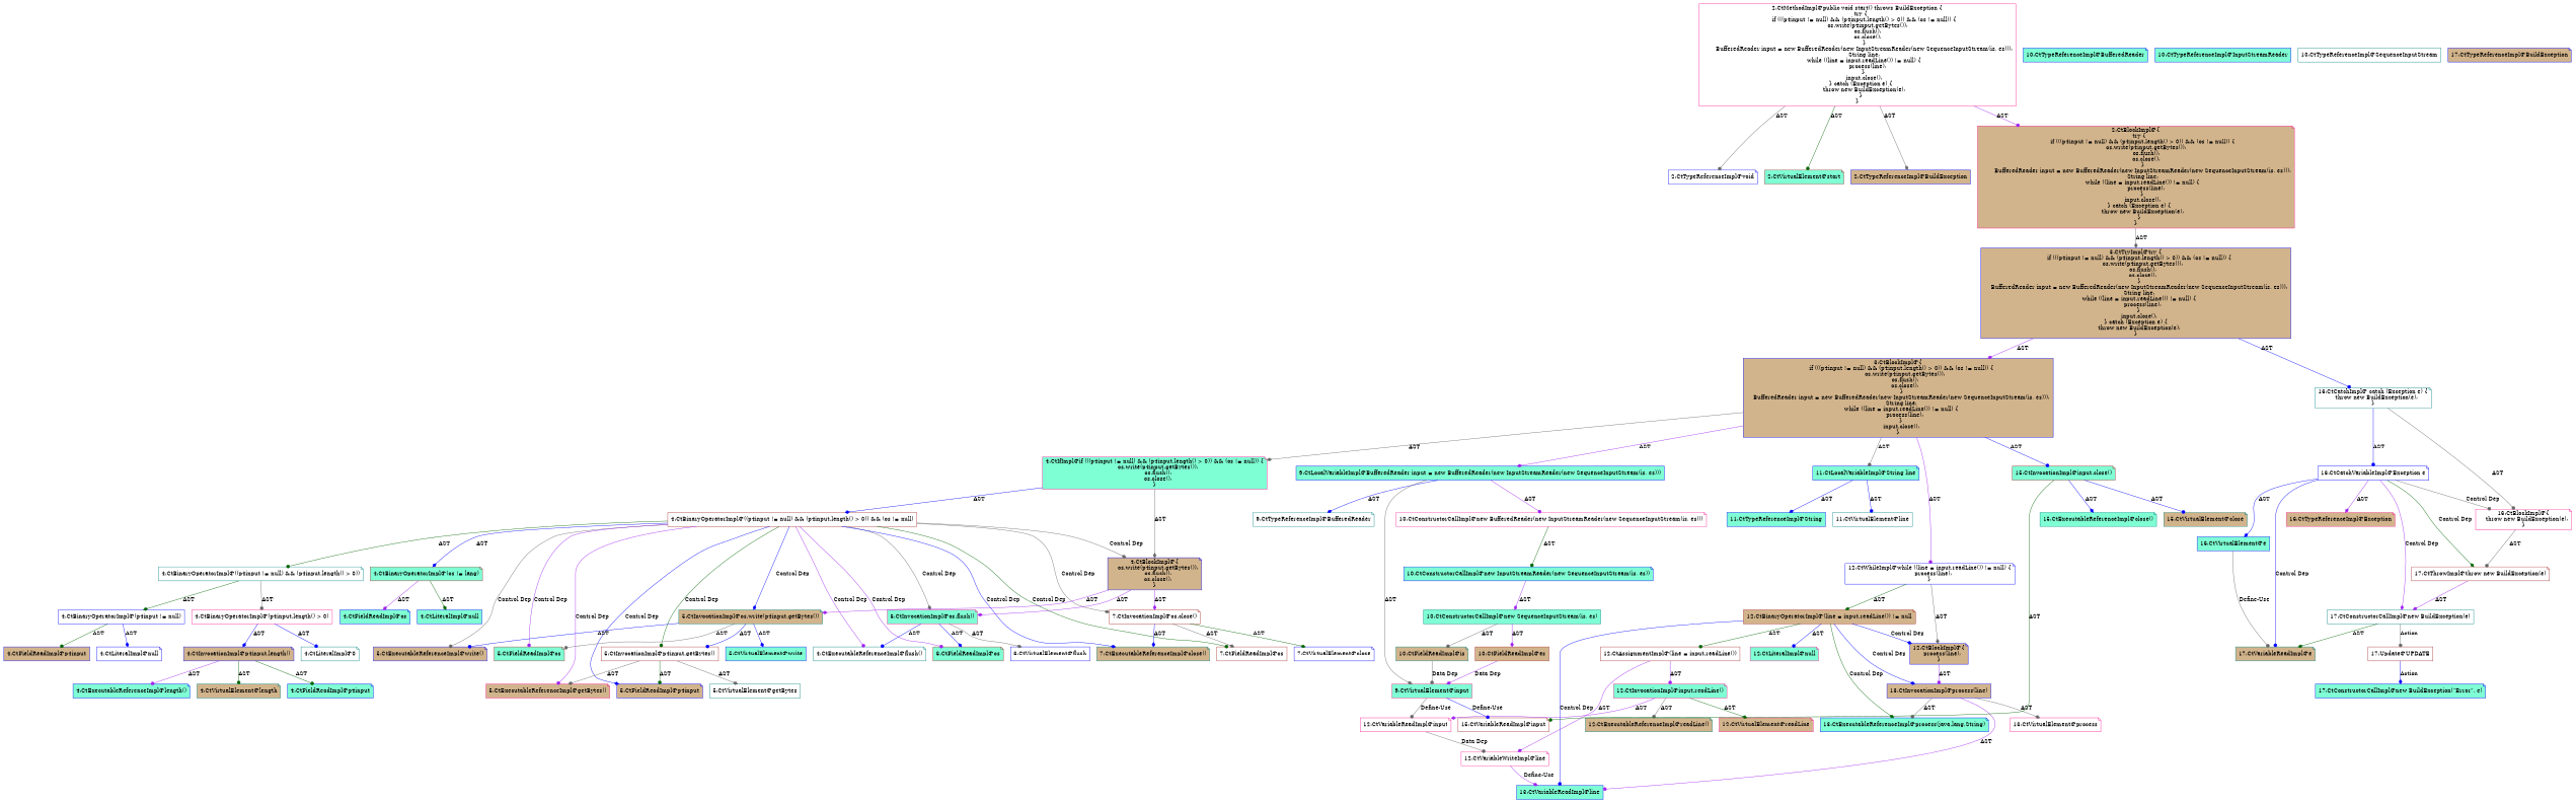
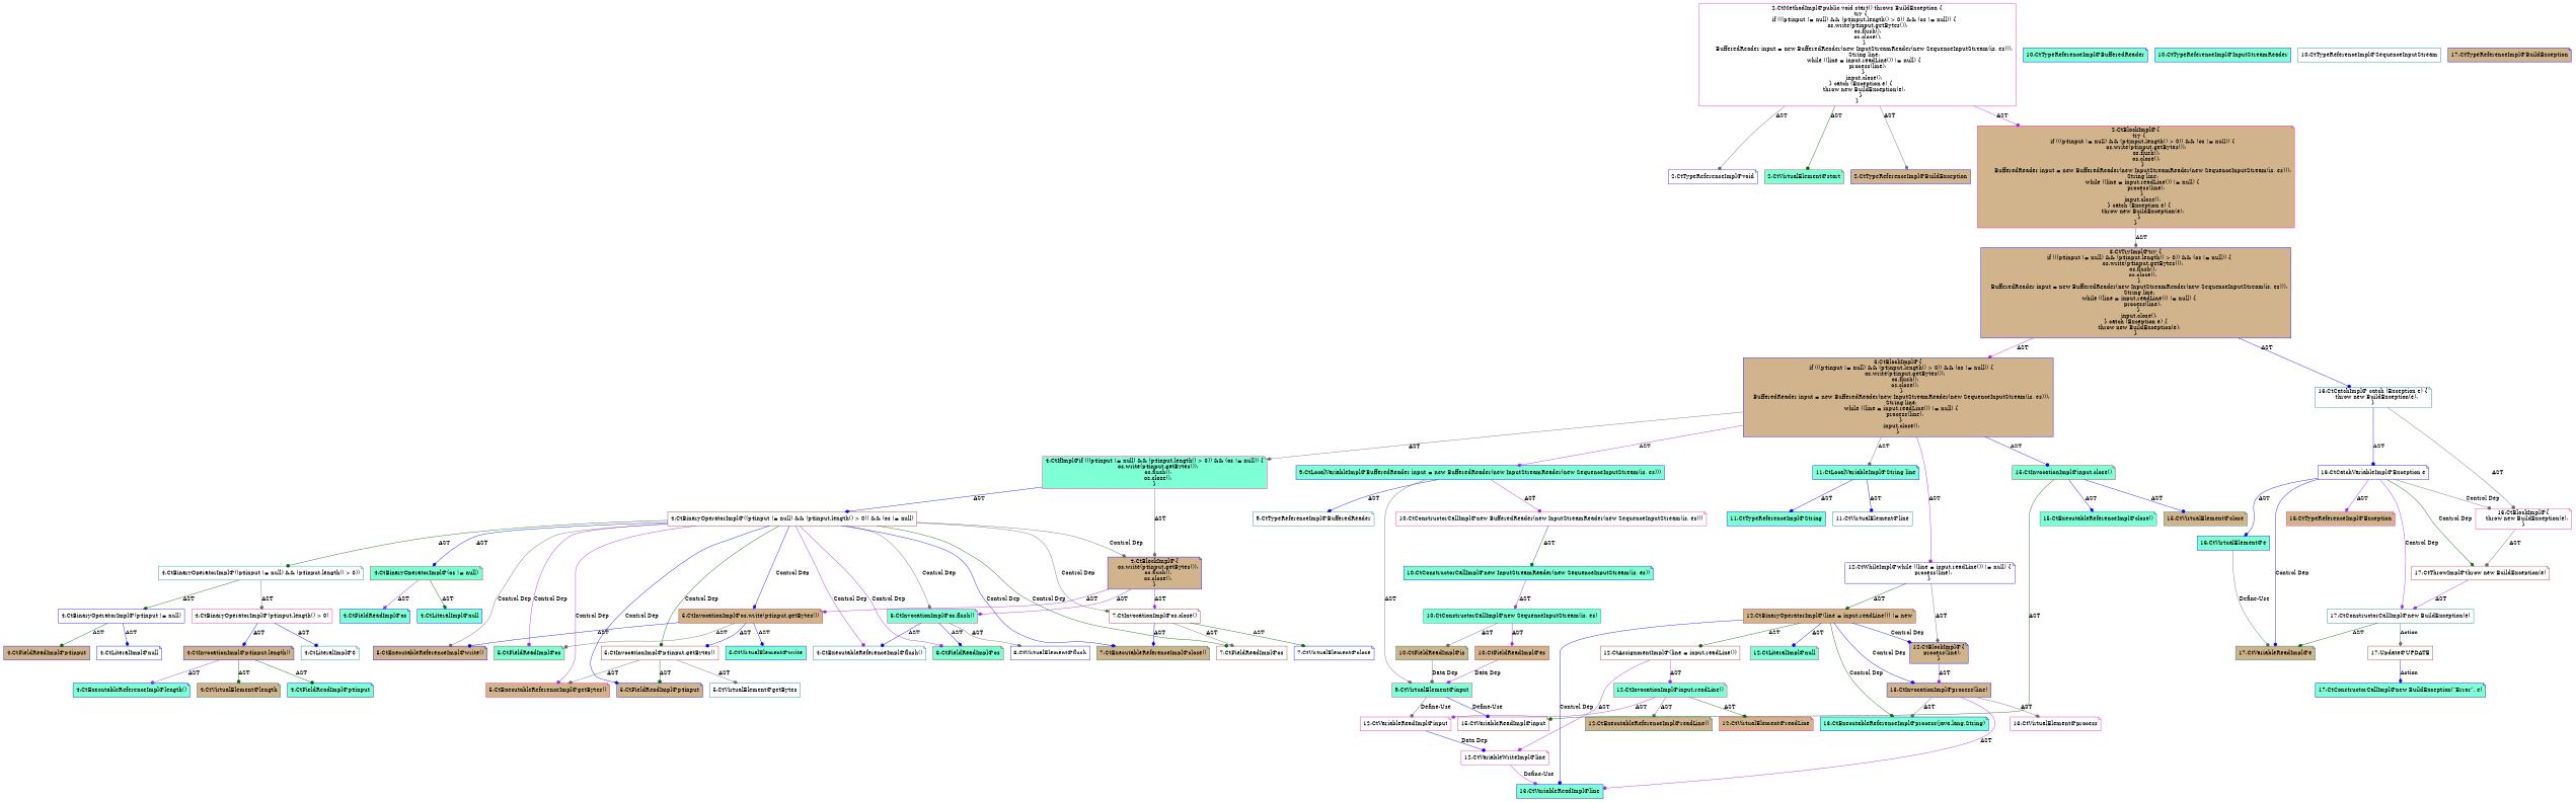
  digraph {
    node [color=blue fillcolor=white shape=note style=filled]
    edge [arrowhead=diamond color=blue]
    n1 [label="2:CtTypeReferenceImpl@void"]
    n2 [color=brown fillcolor=aquamarine label="2:CtVirtualElement@start"]
    n3 [fillcolor=tan label="2:CtTypeReferenceImpl@BuildException" shape=box]
    n4 [fillcolor=tan label="4:CtFieldReadImpl@p4input" shape=box]
    n5 [label="4:CtLiteralImpl@null"]
    n6 [label="4:CtBinaryOperatorImpl@(p4input != null)" shape=box]
    n7 [fillcolor=aquamarine label="4:CtExecutableReferenceImpl@length()"]
    n8 [color=teal fillcolor=tan label="4:CtVirtualElement@length"]
    n9 [fillcolor=aquamarine label="4:CtFieldReadImpl@p4input"]
    n10 [fillcolor=tan label="4:CtInvocationImpl@p4input.length()"]
    n11 [color=teal label="4:CtLiteralImpl@0"]
    n12 [color=deeppink label="4:CtBinaryOperatorImpl@(p4input.length() > 0)" shape=box]
    n13 [color=teal label="4:CtBinaryOperatorImpl@((p4input != null) && (p4input.length() > 0))"]
    n14 [fillcolor=aquamarine label="4:CtFieldReadImpl@os"]
    n15 [fillcolor=aquamarine label="4:CtLiteralImpl@null" shape=box]
-   n16 [color=brown fillcolor=aquamarine label="4:CtBinaryOperatorImpl@(os != lang)"]
+   n16 [color=brown fillcolor=aquamarine label="4:CtBinaryOperatorImpl@(os != null)"]
    n17 [color=brown label="4:CtBinaryOperatorImpl@((p4input != null) && (p4input.length() > 0)) && (os != null)" shape=box]
    n18 [fillcolor=tan label="5:CtExecutableReferenceImpl@write()"]
    n19 [color=brown fillcolor=aquamarine label="5:CtFieldReadImpl@os"]
    n20 [color=deeppink fillcolor=tan label="5:CtExecutableReferenceImpl@getBytes()"]
    n21 [fillcolor=tan label="5:CtFieldReadImpl@p4input"]
    n22 [color=brown label="5:CtInvocationImpl@p4input.getBytes()" shape=box]
-   n23 [color=teal fillcolor=tan label="5:CtInvocationImpl@os.write(p4input.getBytes())"]
+   n23 [color=brown fillcolor=tan label="5:CtInvocationImpl@os.write(p4input.getBytes())"]
    n24 [color=teal label="4:CtExecutableReferenceImpl@flush()"]
    n25 [color=brown fillcolor=aquamarine label="6:CtFieldReadImpl@os"]
    n26 [color=deeppink fillcolor=aquamarine label="6:CtInvocationImpl@os.flush()"]
    n27 [color=teal fillcolor=tan label="7:CtExecutableReferenceImpl@close()"]
    n28 [color=brown label="7:CtFieldReadImpl@os" shape=box]
    n29 [color=brown label="7:CtInvocationImpl@os.close()"]
    n30 [fillcolor=tan label="4:CtBlockImpl@\{\n    os.write(p4input.getBytes());\n    os.flush();\n    os.close();\n\}"]
    n31 [color=teal label="5:CtVirtualElement@getBytes" shape=box]
    n32 [fillcolor=aquamarine label="5:CtVirtualElement@write" shape=box]
    n33 [label="6:CtVirtualElement@flush" shape=box]
    n34 [label="7:CtVirtualElement@close"]
    n35 [color=deeppink fillcolor=aquamarine label="4:CtIfImpl@if (((p4input != null) && (p4input.length() > 0)) && (os != null)) \{\n    os.write(p4input.getBytes());\n    os.flush();\n    os.close();\n\}"]
    n36 [color=teal label="9:CtTypeReferenceImpl@BufferedReader"]
    n37 [fillcolor=aquamarine label="10:CtTypeReferenceImpl@BufferedReader"]
    n38 [fillcolor=aquamarine label="10:CtTypeReferenceImpl@InputStreamReader" shape=box]
    n39 [color=teal label="10:CtTypeReferenceImpl@SequenceInputStream" shape=box]
    n40 [color=teal fillcolor=tan label="10:CtFieldReadImpl@is"]
    n41 [color=deeppink fillcolor=aquamarine label="9:CtVirtualElement@input" shape=box]
    n42 [color=deeppink label="12:CtVariableReadImpl@input"]
    n43 [color=brown label="15:CtVariableReadImpl@input"]
    n44 [color=brown fillcolor=tan label="10:CtFieldReadImpl@es" shape=box]
    n45 [color=teal fillcolor=aquamarine label="10:CtConstructorCallImpl@new SequenceInputStream(is, es)" shape=box]
    n46 [fillcolor=aquamarine label="10:CtConstructorCallImpl@new InputStreamReader(new SequenceInputStream(is, es))"]
    n47 [color=deeppink label="10:CtConstructorCallImpl@new BufferedReader(new InputStreamReader(new SequenceInputStream(is, es)))"]
    n48 [color=deeppink label="12:CtVariableWriteImpl@line"]
    n49 [fillcolor=aquamarine label="9:CtLocalVariableImpl@BufferedReader input = new BufferedReader(new InputStreamReader(new SequenceInputStream(is, es)))" shape=box]
    n50 [fillcolor=aquamarine label="11:CtTypeReferenceImpl@String" shape=box]
    n51 [color=teal label="11:CtVirtualElement@line" shape=box]
    n52 [fillcolor=aquamarine label="11:CtLocalVariableImpl@String line"]
    n53 [fillcolor=aquamarine label="13:CtVariableReadImpl@line" shape=box]
    n54 [color=teal fillcolor=tan label="12:CtExecutableReferenceImpl@readLine()"]
    n55 [color=deeppink fillcolor=tan label="12:CtVirtualElement@readLine"]
    n56 [color=deeppink fillcolor=aquamarine label="12:CtInvocationImpl@input.readLine()"]
    n57 [color=brown label="12:CtAssignmentImpl@(line = input.readLine())" shape=box]
    n58 [color=deeppink fillcolor=aquamarine label="12:CtLiteralImpl@null"]
-   n59 [color=brown fillcolor=tan label="12:CtBinaryOperatorImpl@(line = input.readLine()) != null"]
+   n59 [color=brown fillcolor=tan label="12:CtBinaryOperatorImpl@(line = input.readLine()) != new"]
    n60 [fillcolor=aquamarine label="13:CtExecutableReferenceImpl@process(java.lang.String)"]
    n61 [fillcolor=tan label="13:CtInvocationImpl@process(line)" shape=box]
    n62 [fillcolor=tan label="12:CtBlockImpl@\{\n    process(line);\n\}"]
    n63 [color=deeppink label="13:CtVirtualElement@process"]
    n64 [label="12:CtWhileImpl@while ((line = input.readLine()) != null) \{\n    process(line);\n\} "]
    n65 [color=teal fillcolor=aquamarine label="15:CtExecutableReferenceImpl@close()"]
    n66 [color=teal fillcolor=tan label="15:CtVirtualElement@close"]
    n67 [color=brown fillcolor=aquamarine label="15:CtInvocationImpl@input.close()"]
    n68 [fillcolor=tan label="3:CtBlockImpl@\{\n    if (((p4input != null) && (p4input.length() > 0)) && (os != null)) \{\n        os.write(p4input.getBytes());\n        os.flush();\n        os.close();\n    \}\n    BufferedReader input = new BufferedReader(new InputStreamReader(new SequenceInputStream(is, es)));\n    String line;\n    while ((line = input.readLine()) != null) \{\n        process(line);\n    \} \n    input.close();\n\}" shape=box]
    n69 [fillcolor=aquamarine label="16:CtVirtualElement@e" shape=box]
    n70 [color=teal fillcolor=tan label="17:CtVariableReadImpl@e"]
    n71 [color=deeppink fillcolor=tan label="16:CtTypeReferenceImpl@Exception"]
    n72 [label="16:CtCatchVariableImpl@Exception e"]
    n73 [color=teal label="17:CtConstructorCallImpl@new BuildException(e)" shape=box]
    n74 [color=brown label="17:CtThrowImpl@throw new BuildException(e)"]
    n75 [color=deeppink label="16:CtBlockImpl@\{\n    throw new BuildException(e);\n\}"]
    n76 [color=brown label="17:Update@UPDATE" shape=box]
    n77 [fillcolor=tan label="17:CtTypeReferenceImpl@BuildException"]
    n78 [fillcolor=aquamarine label="17:CtConstructorCallImpl@new BuildException(\"Error\", e)"]
    n79 [color=teal label="16:CtCatchImpl@ catch (Exception e) \{\n    throw new BuildException(e);\n\}"]
    n80 [fillcolor=tan label="3:CtTryImpl@try \{\n    if (((p4input != null) && (p4input.length() > 0)) && (os != null)) \{\n        os.write(p4input.getBytes());\n        os.flush();\n        os.close();\n    \}\n    BufferedReader input = new BufferedReader(new InputStreamReader(new SequenceInputStream(is, es)));\n    String line;\n    while ((line = input.readLine()) != null) \{\n        process(line);\n    \} \n    input.close();\n\} catch (Exception e) \{\n    throw new BuildException(e);\n\}" shape=box]
    n81 [color=deeppink fillcolor=tan label="2:CtBlockImpl@\{\n    try \{\n        if (((p4input != null) && (p4input.length() > 0)) && (os != null)) \{\n            os.write(p4input.getBytes());\n            os.flush();\n            os.close();\n        \}\n        BufferedReader input = new BufferedReader(new InputStreamReader(new SequenceInputStream(is, es)));\n        String line;\n        while ((line = input.readLine()) != null) \{\n            process(line);\n        \} \n        input.close();\n    \} catch (Exception e) \{\n        throw new BuildException(e);\n    \}\n\}"]
    n82 [color=deeppink label="2:CtMethodImpl@public void start() throws BuildException \{\n    try \{\n        if (((p4input != null) && (p4input.length() > 0)) && (os != null)) \{\n            os.write(p4input.getBytes());\n            os.flush();\n            os.close();\n        \}\n        BufferedReader input = new BufferedReader(new InputStreamReader(new SequenceInputStream(is, es)));\n        String line;\n        while ((line = input.readLine()) != null) \{\n            process(line);\n        \} \n        input.close();\n    \} catch (Exception e) \{\n        throw new BuildException(e);\n    \}\n\}" shape=box]
    n6 -> n4 [arrowhead=dot color=darkgreen label=AST]
    n6 -> n5 [label=AST]
    n10 -> n7 [arrowhead=dot color=purple label=AST]
    n10 -> n8 [arrowhead=dot color=darkgreen label=AST]
    n10 -> n9 [arrowhead=dot color=darkgreen label=AST]
    n12 -> n10 [label=AST]
    n12 -> n11 [arrowhead=dot label=AST]
    n13 -> n6 [color=darkgreen label=AST]
    n13 -> n12 [arrowhead=dot color=gray40 label=AST]
    n16 -> n14 [color=purple label=AST]
    n16 -> n15 [color=darkgreen label=AST]
    n17 -> n13 [arrowhead=dot color=darkgreen label=AST]
    n17 -> n16 [label=AST]
    n17 -> n18 [arrowhead=dot color=gray40 label="Control Dep"]
    n17 -> n19 [arrowhead=dot color=purple label="Control Dep"]
    n17 -> n20 [arrowhead=dot color=purple label="Control Dep"]
    n17 -> n21 [label="Control Dep"]
    n17 -> n22 [arrowhead=dot color=darkgreen label="Control Dep"]
    n17 -> n23 [label="Control Dep"]
    n17 -> n24 [arrowhead=dot color=purple label="Control Dep"]
    n17 -> n25 [arrowhead=dot color=purple label="Control Dep"]
    n17 -> n26 [color=gray40 label="Control Dep"]
    n17 -> n27 [label="Control Dep"]
    n17 -> n28 [arrowhead=dot color=darkgreen label="Control Dep"]
    n17 -> n29 [color=gray40 label="Control Dep"]
    n17 -> n30 [color=gray40 label="Control Dep"]
    n22 -> n20 [color=gray40 label=AST]
    n22 -> n21 [arrowhead=dot color=darkgreen label=AST]
    n22 -> n31 [color=gray40 label=AST]
    n23 -> n18 [arrowhead=dot label=AST]
    n23 -> n19 [arrowhead=dot color=gray40 label=AST]
    n23 -> n22 [arrowhead=dot label=AST]
    n23 -> n32 [label=AST]
    n26 -> n24 [arrowhead=dot label=AST]
    n26 -> n25 [label=AST]
    n26 -> n33 [color=gray40 label=AST]
    n29 -> n27 [label=AST]
    n29 -> n28 [color=gray40 label=AST]
    n29 -> n34 [color=darkgreen label=AST]
    n30 -> n23 [color=purple label=AST]
    n30 -> n26 [color=purple label=AST]
    n30 -> n29 [color=purple label=AST]
    n35 -> n17 [label=AST]
    n35 -> n30 [color=gray40 label=AST]
    n40 -> n41 [arrowhead=dot color=gray40 label="Data Dep"]
    n41 -> n42 [arrowhead=dot color=gray40 label="Define-Use"]
    n41 -> n43 [arrowhead=dot label="Define-Use"]
-   n42 -> n48 [arrowhead=dot color=gray40 label="Data Dep"]
+   n42 -> n48 [arrowhead=dot label="Data Dep"]
    n44 -> n41 [color=purple label="Data Dep"]
    n45 -> n40 [arrowhead=dot color=gray40 label=AST]
    n45 -> n44 [color=purple label=AST]
    n46 -> n45 [color=purple label=AST]
    n47 -> n46 [arrowhead=dot color=darkgreen label=AST]
    n48 -> n53 [color=purple label="Define-Use"]
    n49 -> n36 [label=AST]
    n49 -> n41 [color=gray40 label=AST]
    n49 -> n47 [arrowhead=dot color=purple label=AST]
    n52 -> n50 [label=AST]
    n52 -> n51 [arrowhead=dot label=AST]
    n56 -> n42 [color=purple label=AST]
    n56 -> n54 [arrowhead=dot color=gray40 label=AST]
    n56 -> n55 [color=darkgreen label=AST]
    n57 -> n48 [color=purple label=AST]
    n57 -> n56 [arrowhead=dot color=purple label=AST]
    n59 -> n53 [arrowhead=dot label="Control Dep"]
    n59 -> n57 [arrowhead=dot color=darkgreen label=AST]
    n59 -> n58 [arrowhead=dot label=AST]
    n59 -> n60 [color=darkgreen label="Control Dep"]
    n59 -> n61 [label="Control Dep"]
    n59 -> n62 [label="Control Dep"]
    n61 -> n53 [arrowhead=dot color=purple label=AST]
    n61 -> n60 [arrowhead=dot color=gray40 label=AST]
    n61 -> n63 [color=gray40 label=AST]
    n62 -> n61 [arrowhead=dot color=purple label=AST]
    n64 -> n59 [color=darkgreen label=AST]
    n64 -> n62 [color=gray40 label=AST]
    n67 -> n43 [arrowhead=dot color=darkgreen label=AST]
    n67 -> n65 [label=AST]
    n67 -> n66 [arrowhead=dot label=AST]
    n68 -> n35 [color=gray40 label=AST]
    n68 -> n49 [color=purple label=AST]
    n68 -> n52 [arrowhead=dot color=gray40 label=AST]
    n68 -> n64 [arrowhead=dot color=purple label=AST]
    n68 -> n67 [arrowhead=dot label=AST]
    n69 -> n70 [arrowhead=dot color=gray40 label="Define-Use"]
    n72 -> n69 [label=AST]
    n72 -> n70 [arrowhead=dot label="Control Dep"]
    n72 -> n71 [color=purple label=AST]
    n72 -> n73 [color=purple label="Control Dep"]
    n72 -> n74 [color=darkgreen label="Control Dep"]
    n72 -> n75 [arrowhead=dot color=gray40 label="Control Dep"]
    n73 -> n70 [color=darkgreen label=AST]
-   n73 -> n76 [arrowhead=dot color=gray40 label=Action]
+   n73 -> n76 [color=gray40 label=Action]
    n74 -> n73 [color=purple label=AST]
    n75 -> n74 [arrowhead=dot color=gray40 label=AST]
    n76 -> n78 [label=Action]
    n79 -> n72 [arrowhead=dot label=AST]
    n79 -> n75 [arrowhead=dot color=gray40 label=AST]
    n80 -> n68 [color=purple label=AST]
    n80 -> n79 [arrowhead=dot label=AST]
    n81 -> n80 [color=gray40 label=AST]
    n82 -> n1 [arrowhead=dot color=gray40 label=AST]
    n82 -> n2 [arrowhead=dot color=darkgreen label=AST]
    n82 -> n3 [color=gray40 label=AST]
    n82 -> n81 [arrowhead=dot color=purple label=AST]
  }
